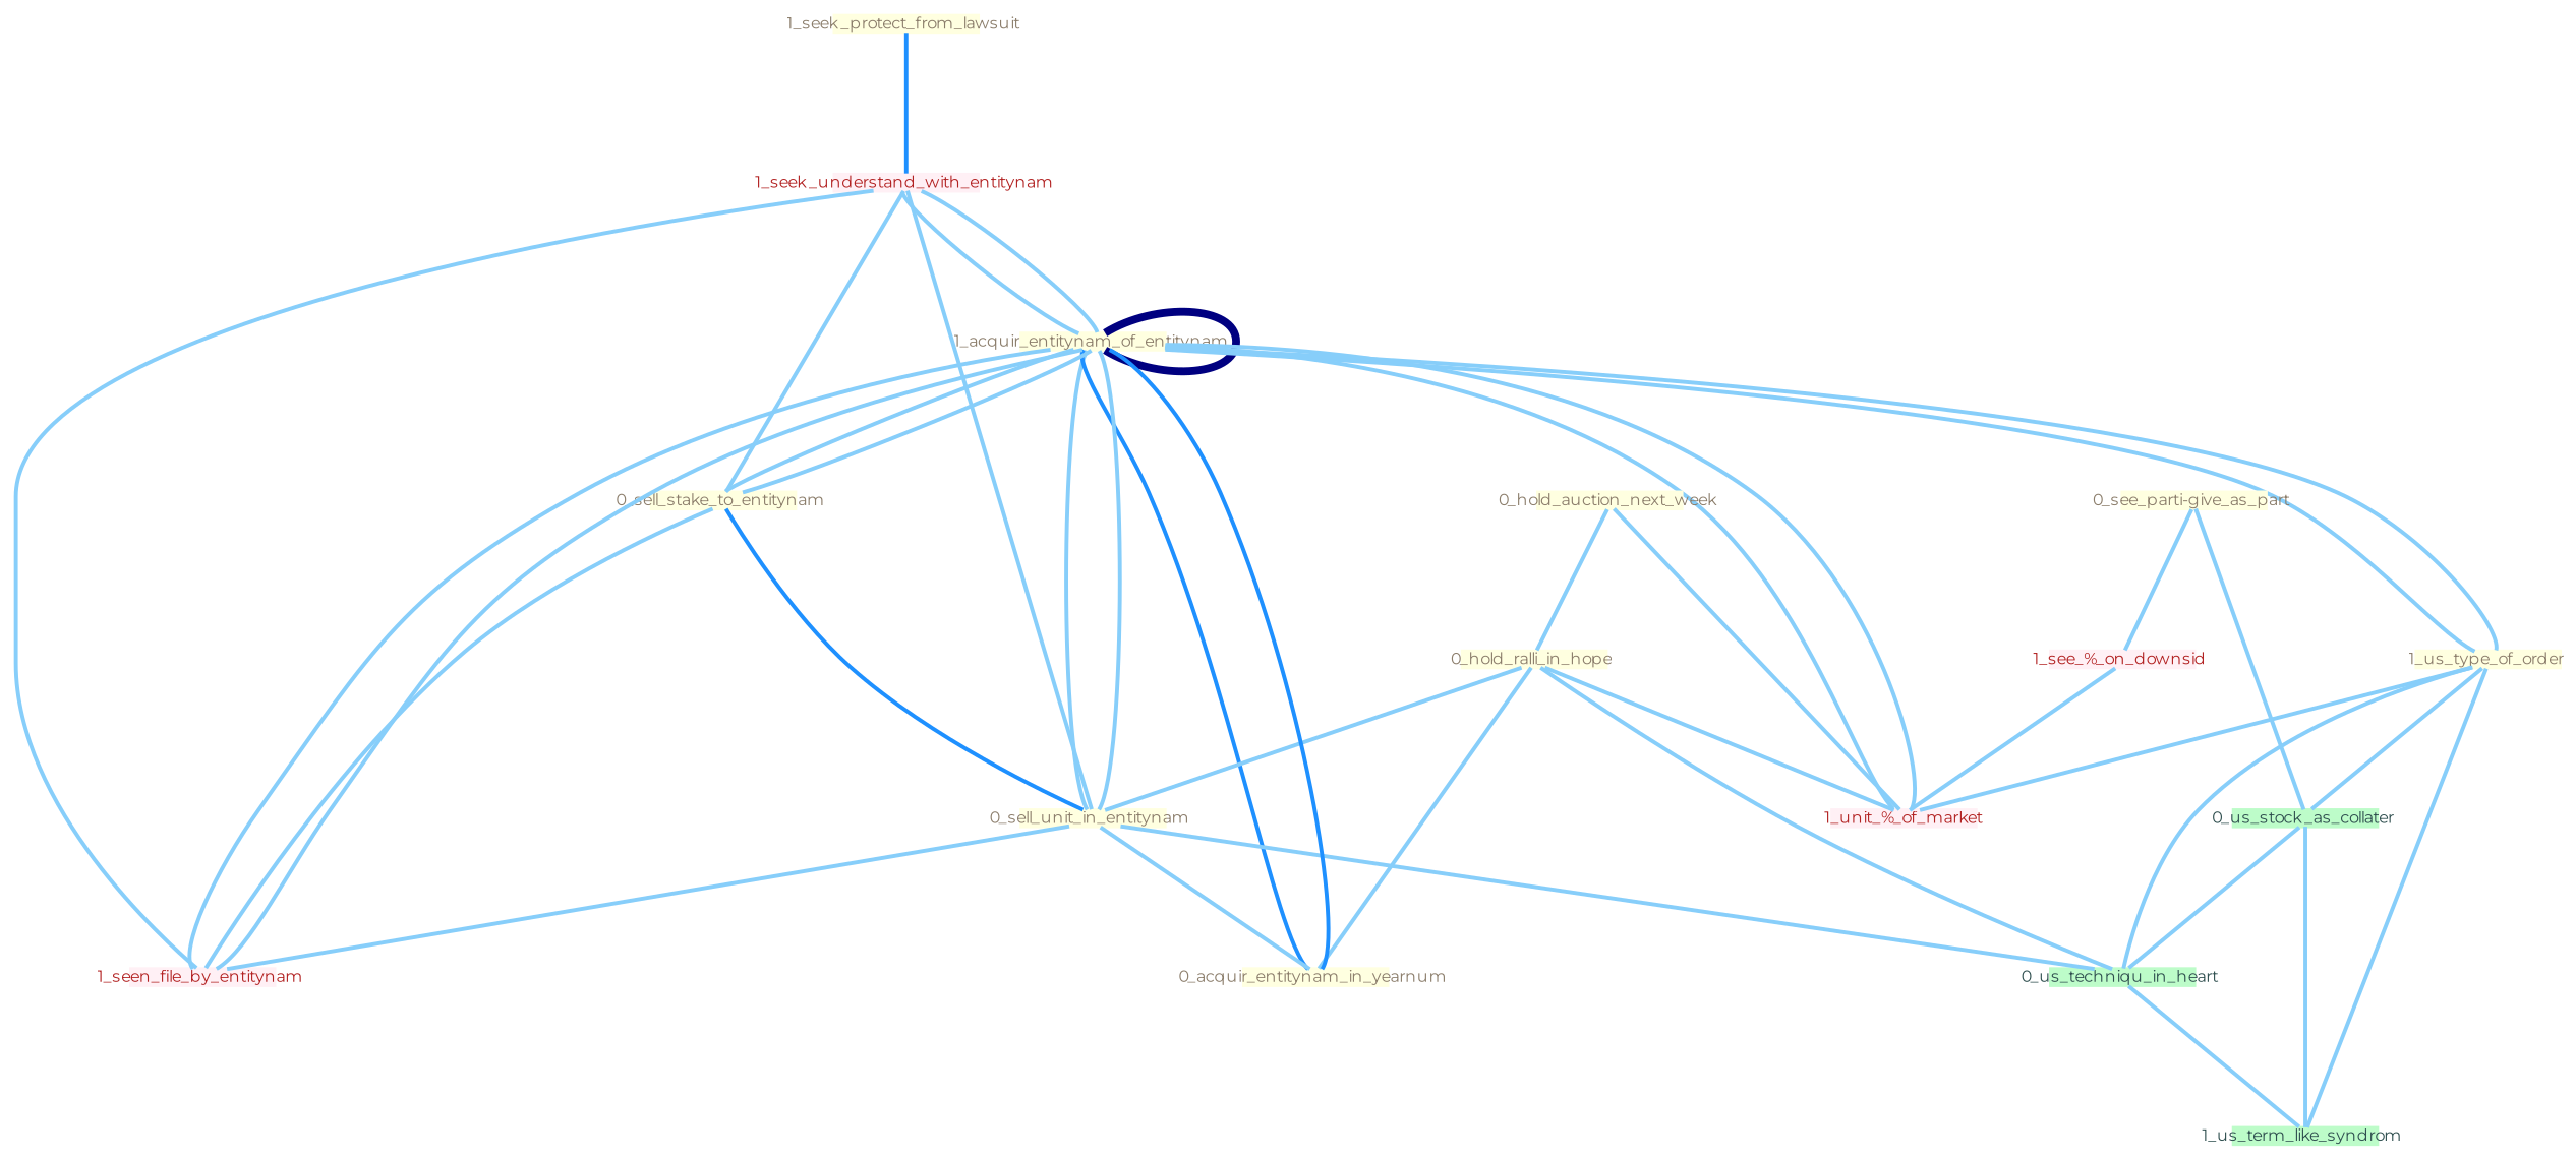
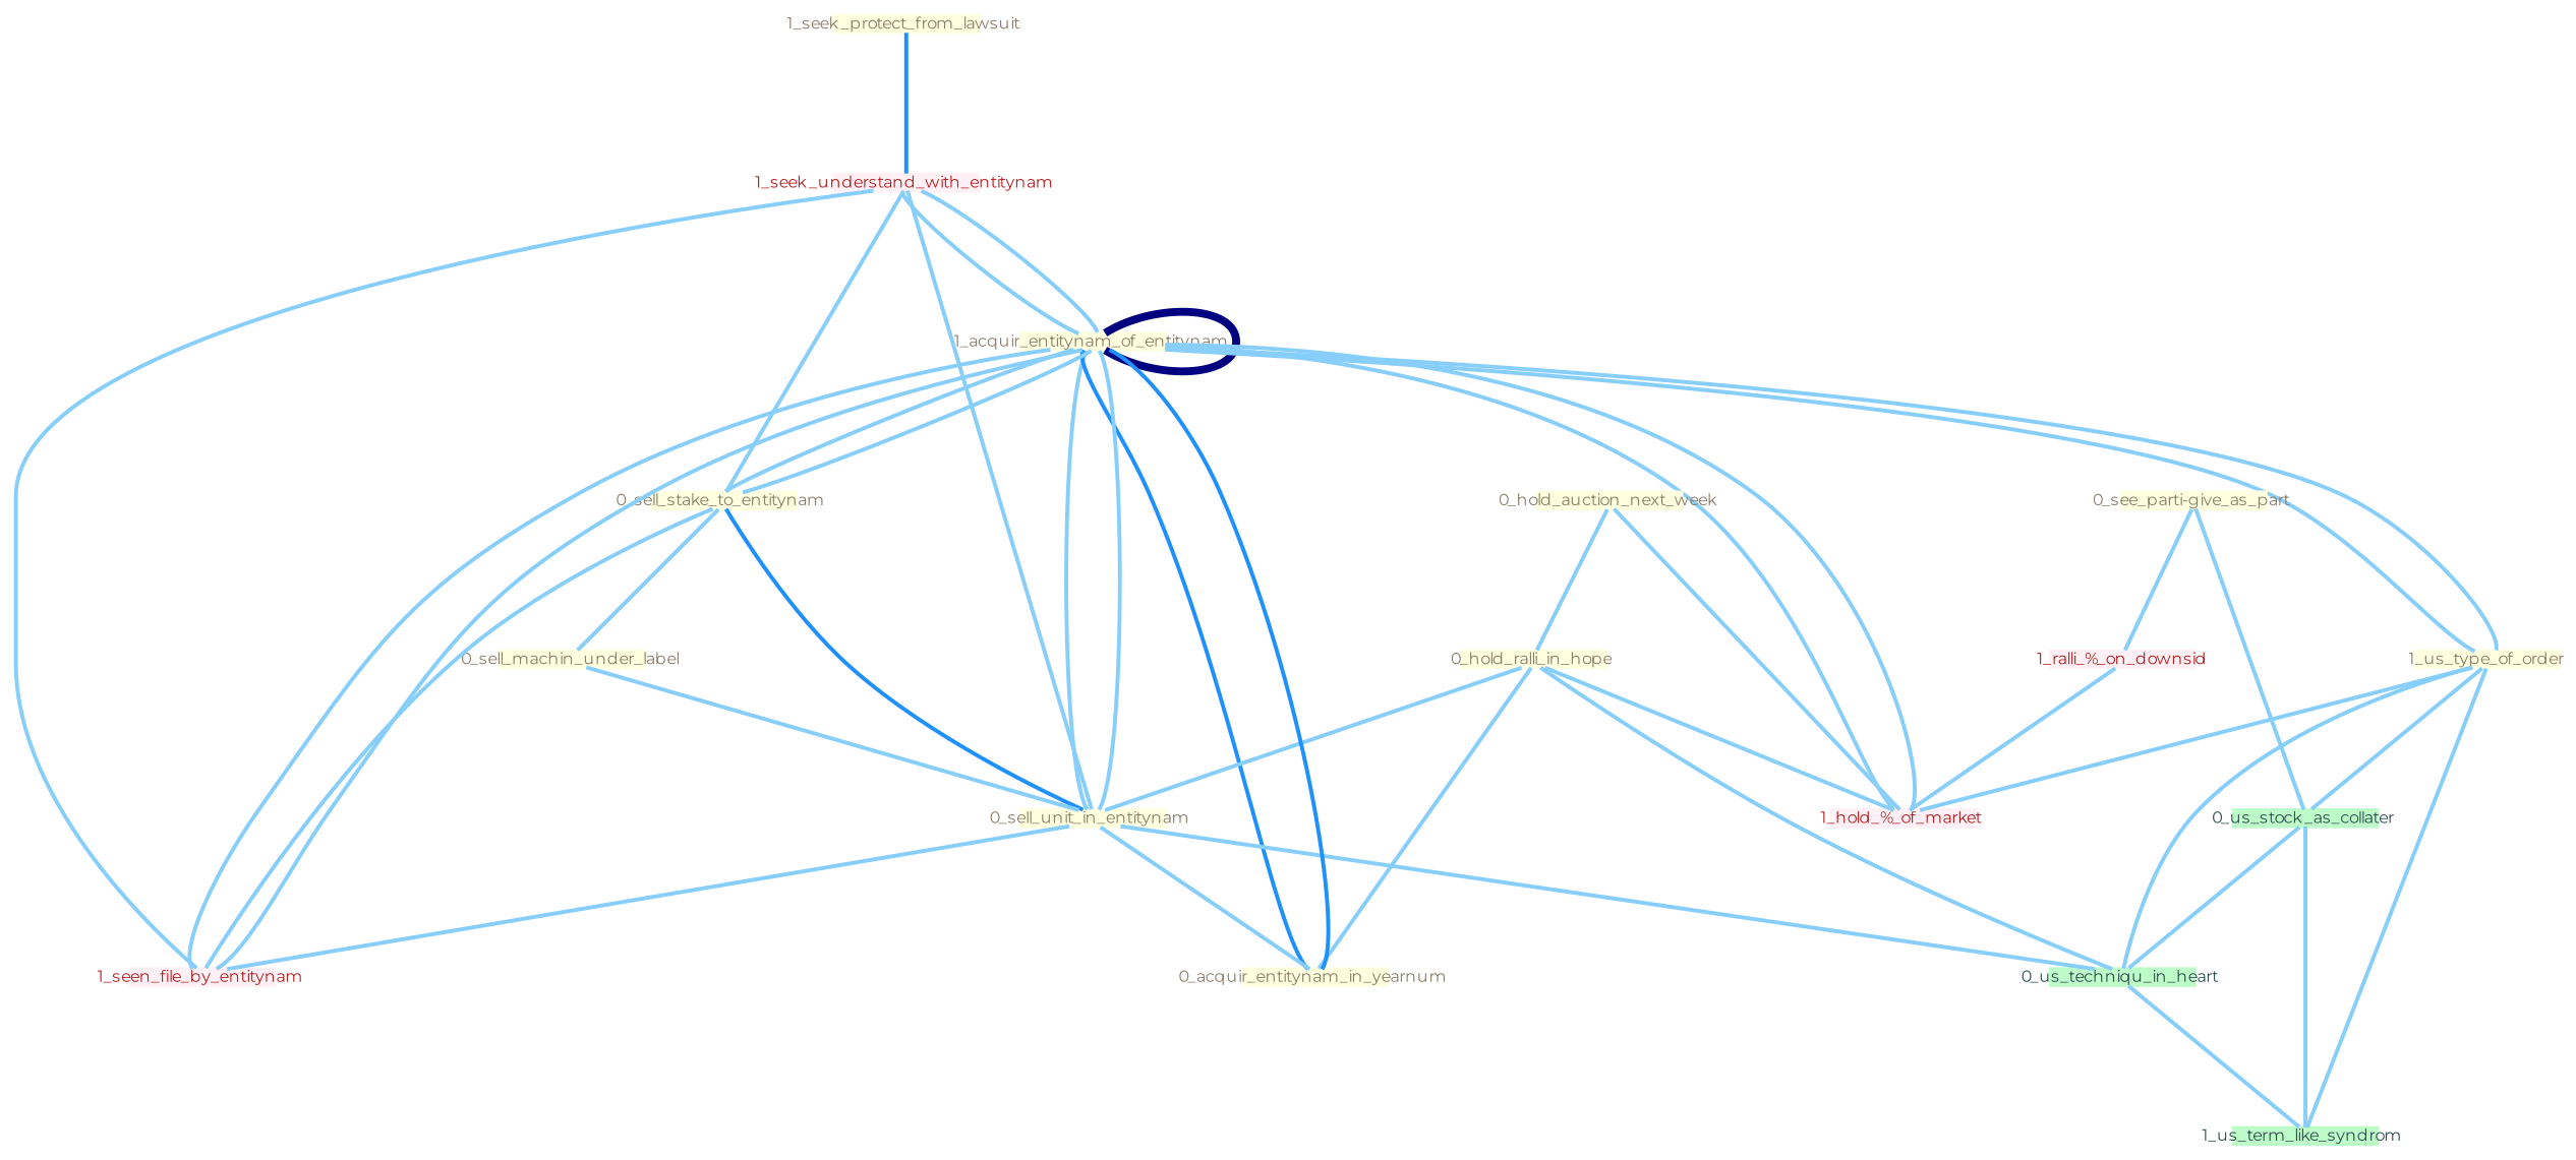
  graph {
    fontname=Montserrat
    node [color="#ffffe0" fixedsize=true fontcolor="#8b7d6b" fontname=Montserrat fontsize=4 shape=polygon style=filled]
    edge [color="#87cefa" fontname=Montserrat w=1]
    "1_seek_protect_from_lawsuit " [height=.06 width=.5]
    "1_acquir_entitynam_of_entitynam " [height=.06 width=.5]
    "0_hold_auction_next_week " [height=.06 width=.5]
    "0_sell_stake_to_entitynam " [height=.06 width=.5]
+   "0_sell_machin_under_label " [height=.06 width=.5]
    "0_hold_ralli_in_hope " [height=.06 width=.5]
    "0_see_parti-give_as_part " [height=.06 width=.5]
    "0_sell_unit_in_entitynam " [height=.06 width=.5]
    "1_us_type_of_order " [height=.06 width=.5]
    "0_acquir_entitynam_in_yearnum " [height=.06 width=.5]
    "1_seen_file_by_entitynam " [color="#fff0f5" fontcolor="#b22222" height=.06 width=.5]
    "1_seek_understand_with_entitynam " [color="#fff0f5" fontcolor="#b22222" height=.06 width=.5]
-   "1_see_%_on_downsid " [color="#fff0f5" fontcolor="#b22222" height=.06 width=.5]
-   "1_hold_%_of_market " [color="#fff0f5" fontcolor="#b22222" height=.06 width=.5 label="1_unit_%_of_market"]
+   "1_see_%_on_downsid " [color="#fff0f5" fontcolor="#b22222" height=.06 width=.5 label="1_ralli_%_on_downsid"]
+   "1_hold_%_of_market " [color="#fff0f5" fontcolor="#b22222" height=.06 width=.5]
    "0_us_techniqu_in_heart " [color="#BDFCC9" fontcolor="#2f4f4f" height=.06 width=.5]
    "0_us_stock_as_collater " [color="#BDFCC9" fontcolor="#2f4f4f" height=.06 width=.5]
    "1_us_term_like_syndrom " [color="#BDFCC9" fontcolor="#2f4f4f" height=.06 width=.5]
    subgraph sub_1 {
      "1_seek_protect_from_lawsuit "
      "1_acquir_entitynam_of_entitynam "
      "0_hold_auction_next_week "
      "0_sell_stake_to_entitynam "
+     "0_sell_machin_under_label "
      "0_hold_ralli_in_hope "
      "0_see_parti-give_as_part "
      "0_sell_unit_in_entitynam "
      "1_us_type_of_order "
      "0_acquir_entitynam_in_yearnum "
    }
    subgraph sub_2 {
      "1_acquir_entitynam_of_entitynam "
      "1_seen_file_by_entitynam "
      "1_seek_understand_with_entitynam "
      "1_see_%_on_downsid "
      "1_hold_%_of_market "
    }
    "1_seek_protect_from_lawsuit " -- "1_seek_understand_with_entitynam " [color="#1e90ff"]
    "1_acquir_entitynam_of_entitynam " -- "1_acquir_entitynam_of_entitynam " [color="#000080" style=bold w=4]
    "1_acquir_entitynam_of_entitynam " -- "0_sell_stake_to_entitynam "
    "1_acquir_entitynam_of_entitynam " -- "0_sell_unit_in_entitynam "
    "1_acquir_entitynam_of_entitynam " -- "1_us_type_of_order "
    "1_acquir_entitynam_of_entitynam " -- "0_acquir_entitynam_in_yearnum " [color="#1e90ff" w=2]
    "1_acquir_entitynam_of_entitynam " -- "1_seen_file_by_entitynam "
    "1_acquir_entitynam_of_entitynam " -- "1_seek_understand_with_entitynam "
    "1_acquir_entitynam_of_entitynam " -- "1_hold_%_of_market "
    "1_acquir_entitynam_of_entitynam " -- "1_hold_%_of_market "
    "0_hold_auction_next_week " -- "0_hold_ralli_in_hope "
    "0_hold_auction_next_week " -- "1_hold_%_of_market "
    "0_sell_stake_to_entitynam " -- "1_acquir_entitynam_of_entitynam "
+   "0_sell_stake_to_entitynam " -- "0_sell_machin_under_label "
    "0_sell_stake_to_entitynam " -- "0_sell_unit_in_entitynam " [color="#1e90ff" w=2]
    "0_sell_stake_to_entitynam " -- "1_seen_file_by_entitynam "
    "0_sell_stake_to_entitynam " -- "1_seek_understand_with_entitynam "
+   "0_sell_machin_under_label " -- "0_sell_unit_in_entitynam "
    "0_hold_ralli_in_hope " -- "0_sell_unit_in_entitynam "
    "0_hold_ralli_in_hope " -- "0_acquir_entitynam_in_yearnum "
    "0_hold_ralli_in_hope " -- "1_hold_%_of_market "
    "0_hold_ralli_in_hope " -- "0_us_techniqu_in_heart "
    "0_see_parti-give_as_part " -- "1_see_%_on_downsid "
    "0_see_parti-give_as_part " -- "0_us_stock_as_collater "
    "0_sell_unit_in_entitynam " -- "1_acquir_entitynam_of_entitynam "
    "0_sell_unit_in_entitynam " -- "0_acquir_entitynam_in_yearnum "
    "0_sell_unit_in_entitynam " -- "1_seen_file_by_entitynam "
    "0_sell_unit_in_entitynam " -- "1_seek_understand_with_entitynam "
    "0_sell_unit_in_entitynam " -- "0_us_techniqu_in_heart "
    "1_us_type_of_order " -- "1_acquir_entitynam_of_entitynam "
    "1_us_type_of_order " -- "1_hold_%_of_market "
    "1_us_type_of_order " -- "0_us_techniqu_in_heart "
    "1_us_type_of_order " -- "0_us_stock_as_collater "
    "1_us_type_of_order " -- "1_us_term_like_syndrom "
    "0_acquir_entitynam_in_yearnum " -- "1_acquir_entitynam_of_entitynam " [color="#1e90ff" w=2]
    "1_seen_file_by_entitynam " -- "1_acquir_entitynam_of_entitynam "
    "1_seen_file_by_entitynam " -- "1_seek_understand_with_entitynam "
    "1_seek_understand_with_entitynam " -- "1_acquir_entitynam_of_entitynam "
    "1_see_%_on_downsid " -- "1_hold_%_of_market "
    "0_us_techniqu_in_heart " -- "1_us_term_like_syndrom "
    "0_us_stock_as_collater " -- "0_us_techniqu_in_heart "
    "0_us_stock_as_collater " -- "1_us_term_like_syndrom "
  }
